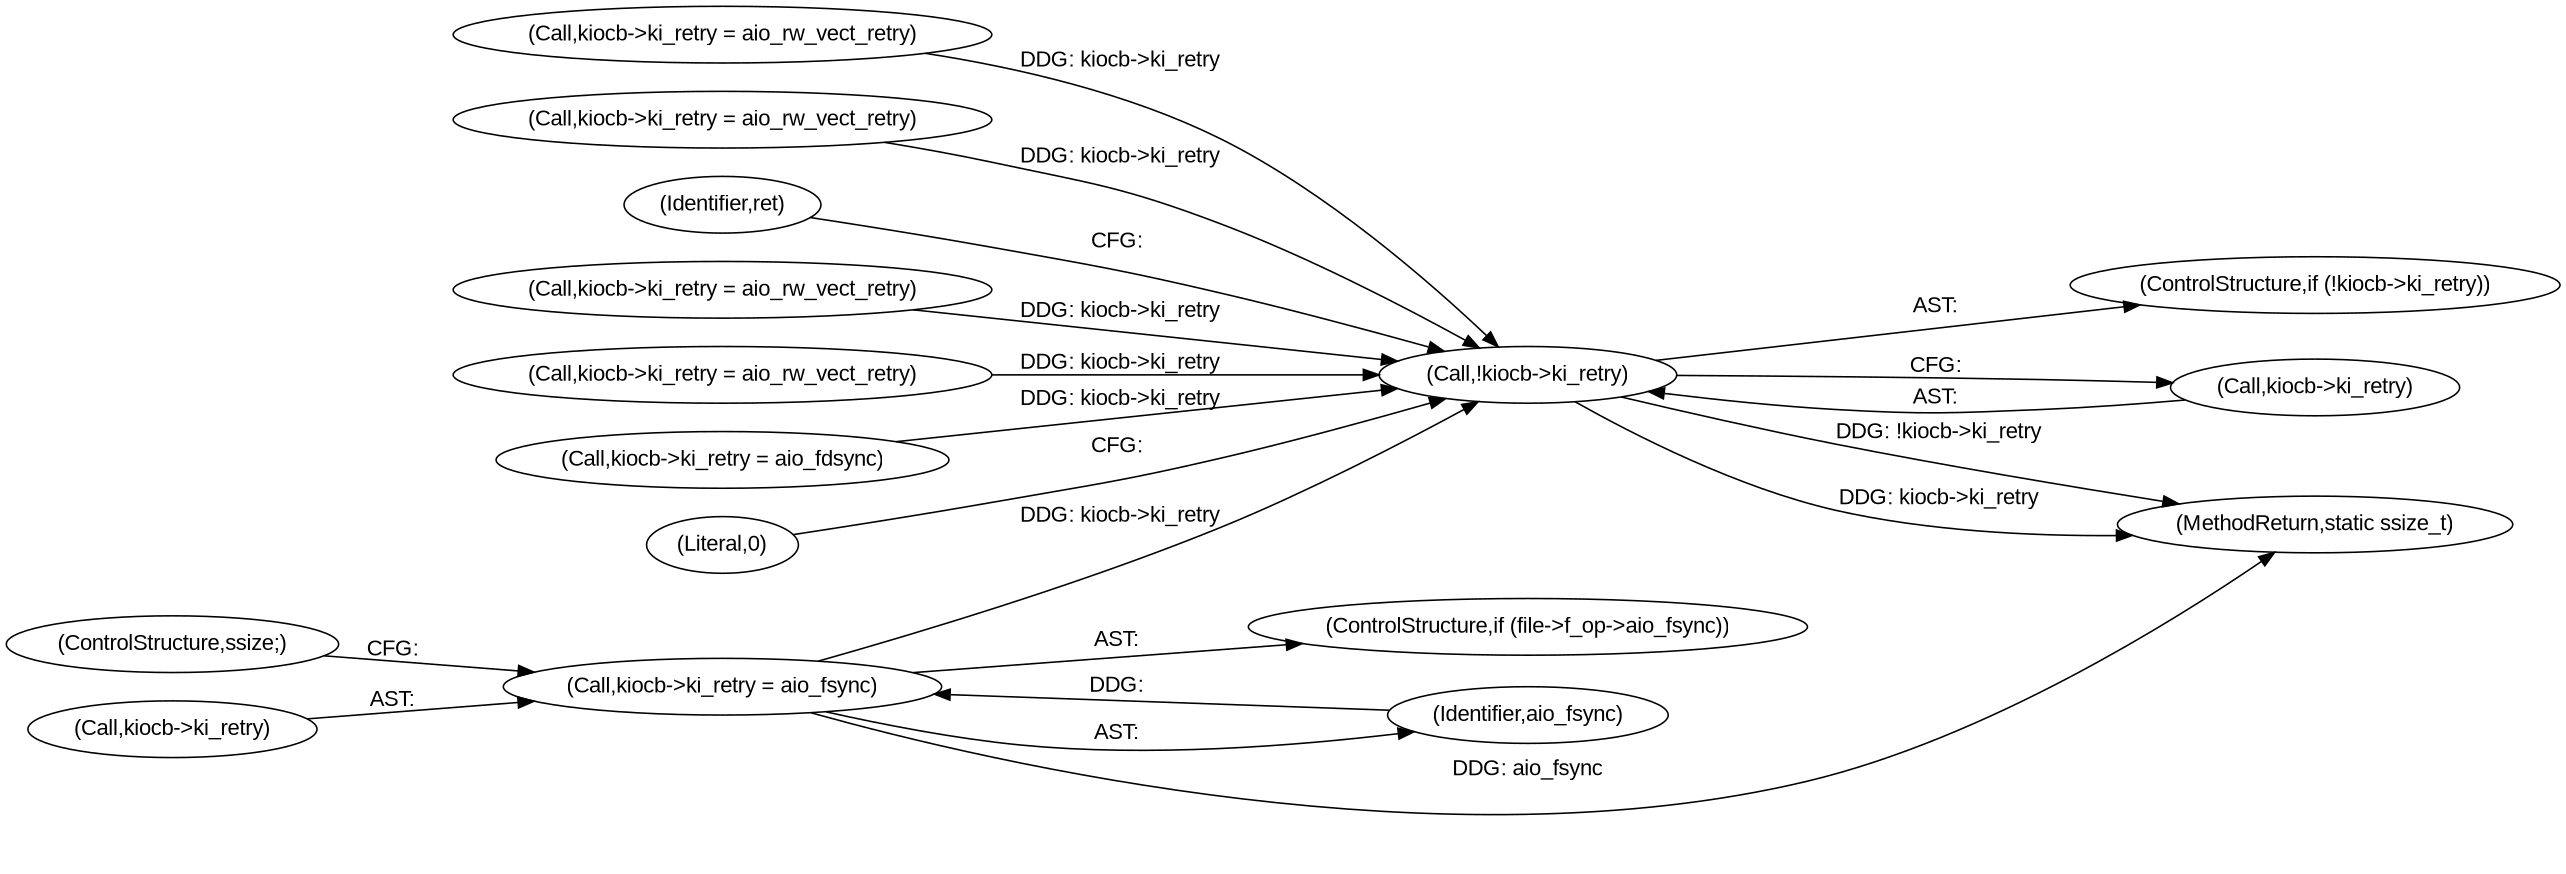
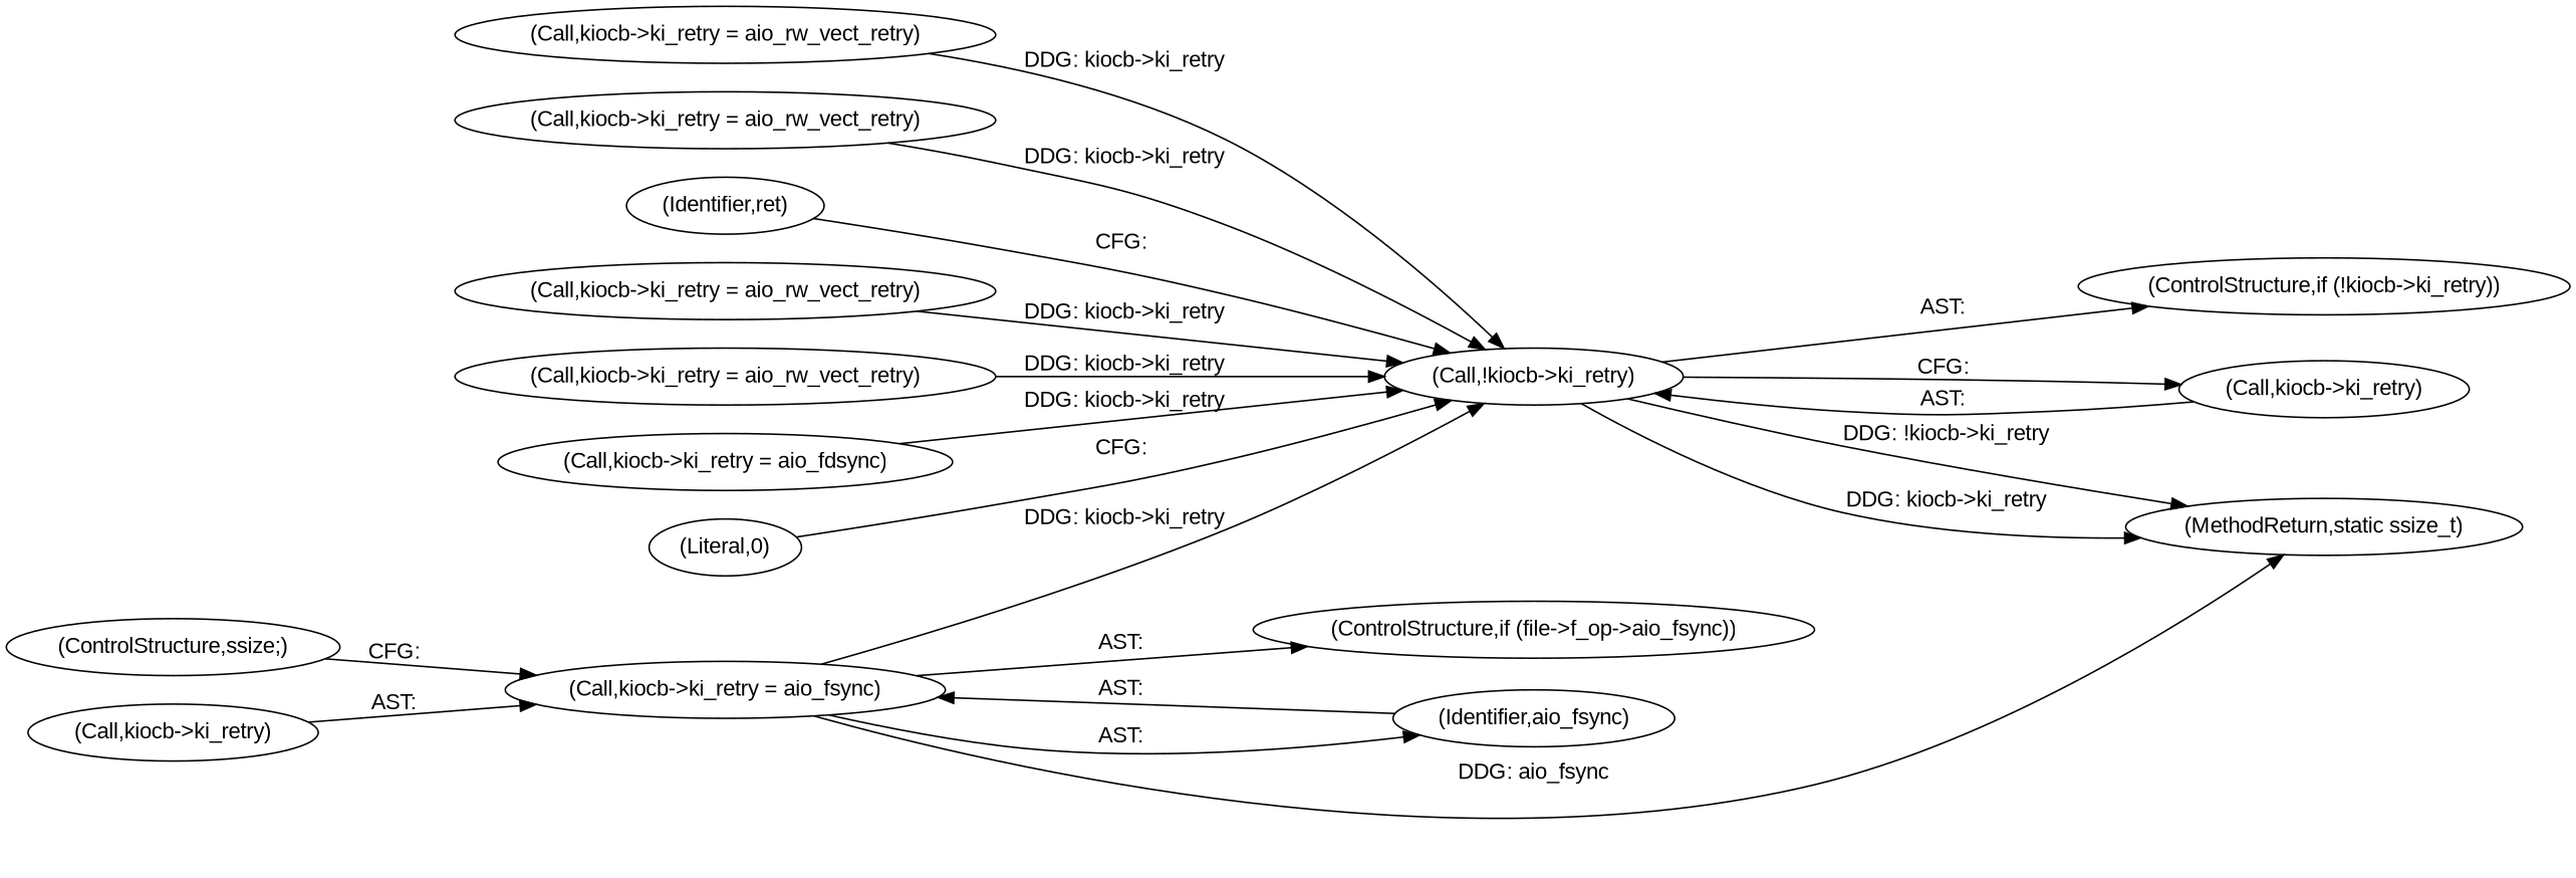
  digraph {
    fontname="Liberation Sans"
    rankdir=LR
    node [fontname="Liberation Sans"]
    edge [fontname="Liberation Sans"]
    n1 [label="(Call,kiocb->ki_retry = aio_fsync)"]
    n2 [label="(Call,!kiocb->ki_retry)"]
    n3 [label="(Identifier,aio_fsync)"]
    n4 [label="(MethodReturn,static ssize_t)"]
    n5 [label="(ControlStructure,if (file->f_op->aio_fsync))"]
    n6 [label="(Call,kiocb->ki_retry)"]
    n7 [label="(ControlStructure,if (!kiocb->ki_retry))"]
    n8 [label="(Call,kiocb->ki_retry = aio_rw_vect_retry)"]
    n9 [label="(Call,kiocb->ki_retry = aio_rw_vect_retry)"]
    n10 [label="(Call,kiocb->ki_retry = aio_fdsync)"]
    n11 [label="(ControlStructure,ssize;)"]
    n12 [label="(Literal,0)"]
    n13 [label="(Call,kiocb->ki_retry = aio_rw_vect_retry)"]
    n14 [label="(Call,kiocb->ki_retry = aio_rw_vect_retry)"]
    n15 [label="(Identifier,ret)"]
    n16 [label="(Call,kiocb->ki_retry)"]
    n1 -> n2 [label="DDG: kiocb->ki_retry"]
    n1 -> n3 [label="AST: "]
    n1 -> n4 [label="DDG: aio_fsync"]
    n1 -> n5 [label="AST: "]
    n2 -> n4 [label="DDG: !kiocb->ki_retry"]
    n2 -> n4 [label="DDG: kiocb->ki_retry"]
    n2 -> n6 [label="CFG: "]
    n2 -> n7 [label="AST: "]
-   n3 -> n1 [label="DDG: "]
+   n3 -> n1 [label="AST: "]
    n6 -> n2 [label="AST: "]
    n8 -> n2 [label="DDG: kiocb->ki_retry"]
    n9 -> n2 [label="DDG: kiocb->ki_retry"]
    n10 -> n2 [label="DDG: kiocb->ki_retry"]
    n11 -> n1 [label="CFG: "]
    n12 -> n2 [label="CFG: "]
    n13 -> n2 [label="DDG: kiocb->ki_retry"]
    n14 -> n2 [label="DDG: kiocb->ki_retry"]
    n15 -> n2 [label="CFG: "]
    n16 -> n1 [label="AST: "]
  }
